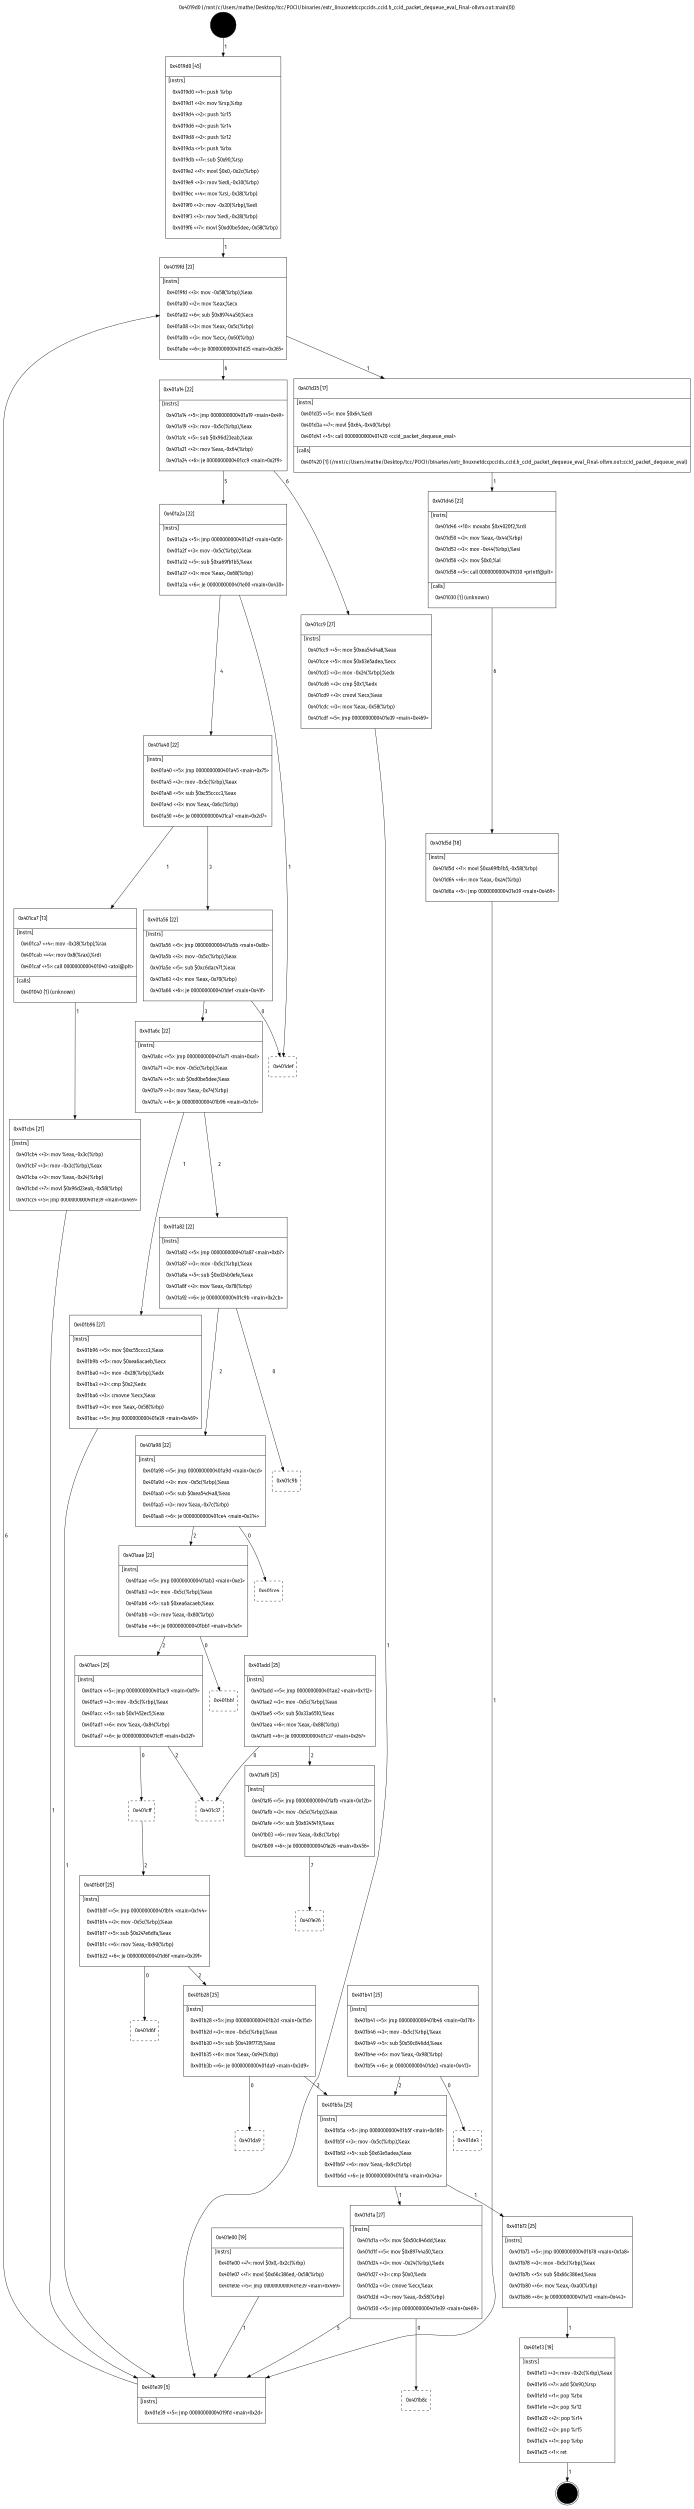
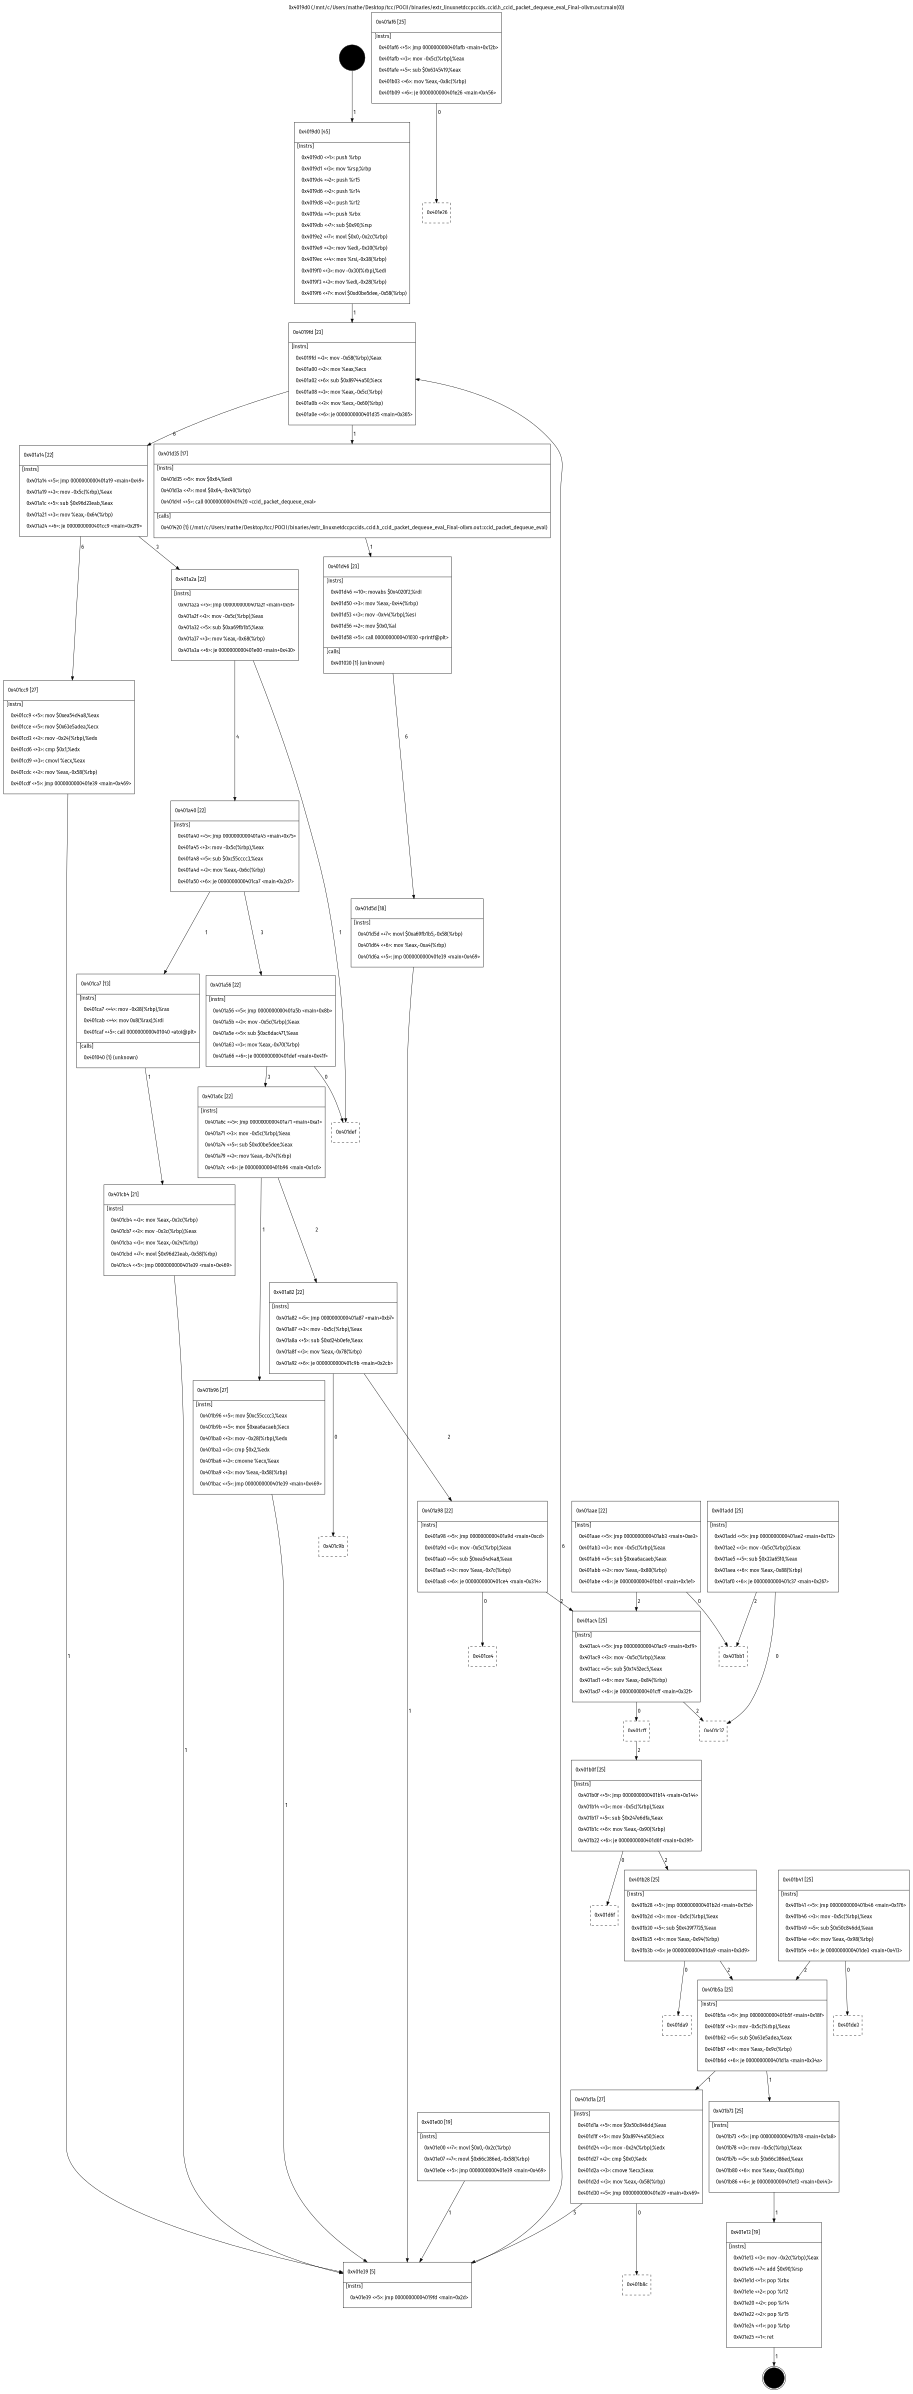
  digraph {
    fontname="Fira Sans"
    label="0x4019d0 (/mnt/c/Users/mathe/Desktop/tcc/POCII/binaries/extr_linuxnetdccpccids..ccid.h_ccid_packet_dequeue_eval_Final-ollvm.out::main(0))"
    labelloc=t
    node [fontname="Fira Sans" shape=record]
    edge [fontname="Fira Sans"]
    Entry [fillcolor=black height=0.3 shape=circle style=filled width=0.3]
    n2 [label="{\n     0x4019d0 [45]\l\n     | [instrs]\l\n     &nbsp;&nbsp;0x4019d0 \<+1\>: push %rbp\l\n     &nbsp;&nbsp;0x4019d1 \<+3\>: mov %rsp,%rbp\l\n     &nbsp;&nbsp;0x4019d4 \<+2\>: push %r15\l\n     &nbsp;&nbsp;0x4019d6 \<+2\>: push %r14\l\n     &nbsp;&nbsp;0x4019d8 \<+2\>: push %r12\l\n     &nbsp;&nbsp;0x4019da \<+1\>: push %rbx\l\n     &nbsp;&nbsp;0x4019db \<+7\>: sub $0x90,%rsp\l\n     &nbsp;&nbsp;0x4019e2 \<+7\>: movl $0x0,-0x2c(%rbp)\l\n     &nbsp;&nbsp;0x4019e9 \<+3\>: mov %edi,-0x30(%rbp)\l\n     &nbsp;&nbsp;0x4019ec \<+4\>: mov %rsi,-0x38(%rbp)\l\n     &nbsp;&nbsp;0x4019f0 \<+3\>: mov -0x30(%rbp),%edi\l\n     &nbsp;&nbsp;0x4019f3 \<+3\>: mov %edi,-0x28(%rbp)\l\n     &nbsp;&nbsp;0x4019f6 \<+7\>: movl $0xd0be5dee,-0x58(%rbp)\l\n  }"]
    n3 [label="{\n     0x4019fd [23]\l\n     | [instrs]\l\n     &nbsp;&nbsp;0x4019fd \<+3\>: mov -0x58(%rbp),%eax\l\n     &nbsp;&nbsp;0x401a00 \<+2\>: mov %eax,%ecx\l\n     &nbsp;&nbsp;0x401a02 \<+6\>: sub $0x89744a50,%ecx\l\n     &nbsp;&nbsp;0x401a08 \<+3\>: mov %eax,-0x5c(%rbp)\l\n     &nbsp;&nbsp;0x401a0b \<+3\>: mov %ecx,-0x60(%rbp)\l\n     &nbsp;&nbsp;0x401a0e \<+6\>: je 0000000000401d35 \<main+0x365\>\l\n  }"]
    n4 [label="{\n     0x401d35 [17]\l\n     | [instrs]\l\n     &nbsp;&nbsp;0x401d35 \<+5\>: mov $0x64,%edi\l\n     &nbsp;&nbsp;0x401d3a \<+7\>: movl $0x64,-0x40(%rbp)\l\n     &nbsp;&nbsp;0x401d41 \<+5\>: call 0000000000401420 \<ccid_packet_dequeue_eval\>\l\n     | [calls]\l\n     &nbsp;&nbsp;0x401420 \{1\} (/mnt/c/Users/mathe/Desktop/tcc/POCII/binaries/extr_linuxnetdccpccids..ccid.h_ccid_packet_dequeue_eval_Final-ollvm.out::ccid_packet_dequeue_eval)\l\n  }"]
    n5 [label="{\n     0x401a14 [22]\l\n     | [instrs]\l\n     &nbsp;&nbsp;0x401a14 \<+5\>: jmp 0000000000401a19 \<main+0x49\>\l\n     &nbsp;&nbsp;0x401a19 \<+3\>: mov -0x5c(%rbp),%eax\l\n     &nbsp;&nbsp;0x401a1c \<+5\>: sub $0x96d23eab,%eax\l\n     &nbsp;&nbsp;0x401a21 \<+3\>: mov %eax,-0x64(%rbp)\l\n     &nbsp;&nbsp;0x401a24 \<+6\>: je 0000000000401cc9 \<main+0x2f9\>\l\n  }"]
    n6 [label="{\n     0x401d46 [23]\l\n     | [instrs]\l\n     &nbsp;&nbsp;0x401d46 \<+10\>: movabs $0x4020f2,%rdi\l\n     &nbsp;&nbsp;0x401d50 \<+3\>: mov %eax,-0x44(%rbp)\l\n     &nbsp;&nbsp;0x401d53 \<+3\>: mov -0x44(%rbp),%esi\l\n     &nbsp;&nbsp;0x401d56 \<+2\>: mov $0x0,%al\l\n     &nbsp;&nbsp;0x401d58 \<+5\>: call 0000000000401030 \<printf@plt\>\l\n     | [calls]\l\n     &nbsp;&nbsp;0x401030 \{1\} (unknown)\l\n  }"]
    n7 [label="{\n     0x401cc9 [27]\l\n     | [instrs]\l\n     &nbsp;&nbsp;0x401cc9 \<+5\>: mov $0xea54d4a8,%eax\l\n     &nbsp;&nbsp;0x401cce \<+5\>: mov $0x63e5adea,%ecx\l\n     &nbsp;&nbsp;0x401cd3 \<+3\>: mov -0x24(%rbp),%edx\l\n     &nbsp;&nbsp;0x401cd6 \<+3\>: cmp $0x1,%edx\l\n     &nbsp;&nbsp;0x401cd9 \<+3\>: cmovl %ecx,%eax\l\n     &nbsp;&nbsp;0x401cdc \<+3\>: mov %eax,-0x58(%rbp)\l\n     &nbsp;&nbsp;0x401cdf \<+5\>: jmp 0000000000401e39 \<main+0x469\>\l\n  }"]
    n8 [label="{\n     0x401a2a [22]\l\n     | [instrs]\l\n     &nbsp;&nbsp;0x401a2a \<+5\>: jmp 0000000000401a2f \<main+0x5f\>\l\n     &nbsp;&nbsp;0x401a2f \<+3\>: mov -0x5c(%rbp),%eax\l\n     &nbsp;&nbsp;0x401a32 \<+5\>: sub $0xa69fb1b5,%eax\l\n     &nbsp;&nbsp;0x401a37 \<+3\>: mov %eax,-0x68(%rbp)\l\n     &nbsp;&nbsp;0x401a3a \<+6\>: je 0000000000401e00 \<main+0x430\>\l\n  }"]
    n9 [label="{\n     0x401d5d [18]\l\n     | [instrs]\l\n     &nbsp;&nbsp;0x401d5d \<+7\>: movl $0xa69fb1b5,-0x58(%rbp)\l\n     &nbsp;&nbsp;0x401d64 \<+6\>: mov %eax,-0xa4(%rbp)\l\n     &nbsp;&nbsp;0x401d6a \<+5\>: jmp 0000000000401e39 \<main+0x469\>\l\n  }"]
    n10 [label="{\n     0x401e39 [5]\l\n     | [instrs]\l\n     &nbsp;&nbsp;0x401e39 \<+5\>: jmp 00000000004019fd \<main+0x2d\>\l\n  }"]
    n11 [label="{\n     0x401a40 [22]\l\n     | [instrs]\l\n     &nbsp;&nbsp;0x401a40 \<+5\>: jmp 0000000000401a45 \<main+0x75\>\l\n     &nbsp;&nbsp;0x401a45 \<+3\>: mov -0x5c(%rbp),%eax\l\n     &nbsp;&nbsp;0x401a48 \<+5\>: sub $0xc55cccc3,%eax\l\n     &nbsp;&nbsp;0x401a4d \<+3\>: mov %eax,-0x6c(%rbp)\l\n     &nbsp;&nbsp;0x401a50 \<+6\>: je 0000000000401ca7 \<main+0x2d7\>\l\n  }"]
    n12 [label="{\n     0x401def\l\n  }" style=dashed]
    Exit [fillcolor=black height=0.3 peripheries=2 shape=circle style=filled width=0.3]
    n14 [label="{\n     0x401e00 [19]\l\n     | [instrs]\l\n     &nbsp;&nbsp;0x401e00 \<+7\>: movl $0x0,-0x2c(%rbp)\l\n     &nbsp;&nbsp;0x401e07 \<+7\>: movl $0x66c386ed,-0x58(%rbp)\l\n     &nbsp;&nbsp;0x401e0e \<+5\>: jmp 0000000000401e39 \<main+0x469\>\l\n  }"]
    n15 [label="{\n     0x401ca7 [13]\l\n     | [instrs]\l\n     &nbsp;&nbsp;0x401ca7 \<+4\>: mov -0x38(%rbp),%rax\l\n     &nbsp;&nbsp;0x401cab \<+4\>: mov 0x8(%rax),%rdi\l\n     &nbsp;&nbsp;0x401caf \<+5\>: call 0000000000401040 \<atoi@plt\>\l\n     | [calls]\l\n     &nbsp;&nbsp;0x401040 \{1\} (unknown)\l\n  }"]
    n16 [label="{\n     0x401a56 [22]\l\n     | [instrs]\l\n     &nbsp;&nbsp;0x401a56 \<+5\>: jmp 0000000000401a5b \<main+0x8b\>\l\n     &nbsp;&nbsp;0x401a5b \<+3\>: mov -0x5c(%rbp),%eax\l\n     &nbsp;&nbsp;0x401a5e \<+5\>: sub $0xc6dac471,%eax\l\n     &nbsp;&nbsp;0x401a63 \<+3\>: mov %eax,-0x70(%rbp)\l\n     &nbsp;&nbsp;0x401a66 \<+6\>: je 0000000000401def \<main+0x41f\>\l\n  }"]
    n17 [label="{\n     0x401b8c\l\n  }" style=dashed]
    n18 [label="{\n     0x401cb4 [21]\l\n     | [instrs]\l\n     &nbsp;&nbsp;0x401cb4 \<+3\>: mov %eax,-0x3c(%rbp)\l\n     &nbsp;&nbsp;0x401cb7 \<+3\>: mov -0x3c(%rbp),%eax\l\n     &nbsp;&nbsp;0x401cba \<+3\>: mov %eax,-0x24(%rbp)\l\n     &nbsp;&nbsp;0x401cbd \<+7\>: movl $0x96d23eab,-0x58(%rbp)\l\n     &nbsp;&nbsp;0x401cc4 \<+5\>: jmp 0000000000401e39 \<main+0x469\>\l\n  }"]
    n19 [label="{\n     0x401a6c [22]\l\n     | [instrs]\l\n     &nbsp;&nbsp;0x401a6c \<+5\>: jmp 0000000000401a71 \<main+0xa1\>\l\n     &nbsp;&nbsp;0x401a71 \<+3\>: mov -0x5c(%rbp),%eax\l\n     &nbsp;&nbsp;0x401a74 \<+5\>: sub $0xd0be5dee,%eax\l\n     &nbsp;&nbsp;0x401a79 \<+3\>: mov %eax,-0x74(%rbp)\l\n     &nbsp;&nbsp;0x401a7c \<+6\>: je 0000000000401b96 \<main+0x1c6\>\l\n  }"]
    n20 [label="{\n     0x401e13 [19]\l\n     | [instrs]\l\n     &nbsp;&nbsp;0x401e13 \<+3\>: mov -0x2c(%rbp),%eax\l\n     &nbsp;&nbsp;0x401e16 \<+7\>: add $0x90,%rsp\l\n     &nbsp;&nbsp;0x401e1d \<+1\>: pop %rbx\l\n     &nbsp;&nbsp;0x401e1e \<+2\>: pop %r12\l\n     &nbsp;&nbsp;0x401e20 \<+2\>: pop %r14\l\n     &nbsp;&nbsp;0x401e22 \<+2\>: pop %r15\l\n     &nbsp;&nbsp;0x401e24 \<+1\>: pop %rbp\l\n     &nbsp;&nbsp;0x401e25 \<+1\>: ret\l\n  }"]
    n21 [label="{\n     0x401b96 [27]\l\n     | [instrs]\l\n     &nbsp;&nbsp;0x401b96 \<+5\>: mov $0xc55cccc3,%eax\l\n     &nbsp;&nbsp;0x401b9b \<+5\>: mov $0xea6acaeb,%ecx\l\n     &nbsp;&nbsp;0x401ba0 \<+3\>: mov -0x28(%rbp),%edx\l\n     &nbsp;&nbsp;0x401ba3 \<+3\>: cmp $0x2,%edx\l\n     &nbsp;&nbsp;0x401ba6 \<+3\>: cmovne %ecx,%eax\l\n     &nbsp;&nbsp;0x401ba9 \<+3\>: mov %eax,-0x58(%rbp)\l\n     &nbsp;&nbsp;0x401bac \<+5\>: jmp 0000000000401e39 \<main+0x469\>\l\n  }"]
    n22 [label="{\n     0x401a82 [22]\l\n     | [instrs]\l\n     &nbsp;&nbsp;0x401a82 \<+5\>: jmp 0000000000401a87 \<main+0xb7\>\l\n     &nbsp;&nbsp;0x401a87 \<+3\>: mov -0x5c(%rbp),%eax\l\n     &nbsp;&nbsp;0x401a8a \<+5\>: sub $0xd24b0efe,%eax\l\n     &nbsp;&nbsp;0x401a8f \<+3\>: mov %eax,-0x78(%rbp)\l\n     &nbsp;&nbsp;0x401a92 \<+6\>: je 0000000000401c9b \<main+0x2cb\>\l\n  }"]
    n23 [label="{\n     0x401c9b\l\n  }" style=dashed]
    n24 [label="{\n     0x401a98 [22]\l\n     | [instrs]\l\n     &nbsp;&nbsp;0x401a98 \<+5\>: jmp 0000000000401a9d \<main+0xcd\>\l\n     &nbsp;&nbsp;0x401a9d \<+3\>: mov -0x5c(%rbp),%eax\l\n     &nbsp;&nbsp;0x401aa0 \<+5\>: sub $0xea54d4a8,%eax\l\n     &nbsp;&nbsp;0x401aa5 \<+3\>: mov %eax,-0x7c(%rbp)\l\n     &nbsp;&nbsp;0x401aa8 \<+6\>: je 0000000000401ce4 \<main+0x314\>\l\n  }"]
    n25 [label="{\n     0x401ce4\l\n  }" style=dashed]
    n26 [label="{\n     0x401aae [22]\l\n     | [instrs]\l\n     &nbsp;&nbsp;0x401aae \<+5\>: jmp 0000000000401ab3 \<main+0xe3\>\l\n     &nbsp;&nbsp;0x401ab3 \<+3\>: mov -0x5c(%rbp),%eax\l\n     &nbsp;&nbsp;0x401ab6 \<+5\>: sub $0xea6acaeb,%eax\l\n     &nbsp;&nbsp;0x401abb \<+3\>: mov %eax,-0x80(%rbp)\l\n     &nbsp;&nbsp;0x401abe \<+6\>: je 0000000000401bb1 \<main+0x1e1\>\l\n  }"]
    n27 [label="{\n     0x401b73 [25]\l\n     | [instrs]\l\n     &nbsp;&nbsp;0x401b73 \<+5\>: jmp 0000000000401b78 \<main+0x1a8\>\l\n     &nbsp;&nbsp;0x401b78 \<+3\>: mov -0x5c(%rbp),%eax\l\n     &nbsp;&nbsp;0x401b7b \<+5\>: sub $0x66c386ed,%eax\l\n     &nbsp;&nbsp;0x401b80 \<+6\>: mov %eax,-0xa0(%rbp)\l\n     &nbsp;&nbsp;0x401b86 \<+6\>: je 0000000000401e13 \<main+0x443\>\l\n  }"]
    n28 [label="{\n     0x401bb1\l\n  }" style=dashed]
    n29 [label="{\n     0x401ac4 [25]\l\n     | [instrs]\l\n     &nbsp;&nbsp;0x401ac4 \<+5\>: jmp 0000000000401ac9 \<main+0xf9\>\l\n     &nbsp;&nbsp;0x401ac9 \<+3\>: mov -0x5c(%rbp),%eax\l\n     &nbsp;&nbsp;0x401acc \<+5\>: sub $0x1452ec5,%eax\l\n     &nbsp;&nbsp;0x401ad1 \<+6\>: mov %eax,-0x84(%rbp)\l\n     &nbsp;&nbsp;0x401ad7 \<+6\>: je 0000000000401cff \<main+0x32f\>\l\n  }"]
    n30 [label="{\n     0x401d1a [27]\l\n     | [instrs]\l\n     &nbsp;&nbsp;0x401d1a \<+5\>: mov $0x50c846dd,%eax\l\n     &nbsp;&nbsp;0x401d1f \<+5\>: mov $0x89744a50,%ecx\l\n     &nbsp;&nbsp;0x401d24 \<+3\>: mov -0x24(%rbp),%edx\l\n     &nbsp;&nbsp;0x401d27 \<+3\>: cmp $0x0,%edx\l\n     &nbsp;&nbsp;0x401d2a \<+3\>: cmove %ecx,%eax\l\n     &nbsp;&nbsp;0x401d2d \<+3\>: mov %eax,-0x58(%rbp)\l\n     &nbsp;&nbsp;0x401d30 \<+5\>: jmp 0000000000401e39 \<main+0x469\>\l\n  }"]
    n31 [label="{\n     0x401cff\l\n  }" style=dashed]
    n32 [label="{\n     0x401c37\l\n  }" style=dashed]
    n33 [label="{\n     0x401b5a [25]\l\n     | [instrs]\l\n     &nbsp;&nbsp;0x401b5a \<+5\>: jmp 0000000000401b5f \<main+0x18f\>\l\n     &nbsp;&nbsp;0x401b5f \<+3\>: mov -0x5c(%rbp),%eax\l\n     &nbsp;&nbsp;0x401b62 \<+5\>: sub $0x63e5adea,%eax\l\n     &nbsp;&nbsp;0x401b67 \<+6\>: mov %eax,-0x9c(%rbp)\l\n     &nbsp;&nbsp;0x401b6d \<+6\>: je 0000000000401d1a \<main+0x34a\>\l\n  }"]
    n34 [label="{\n     0x401b0f [25]\l\n     | [instrs]\l\n     &nbsp;&nbsp;0x401b0f \<+5\>: jmp 0000000000401b14 \<main+0x144\>\l\n     &nbsp;&nbsp;0x401b14 \<+3\>: mov -0x5c(%rbp),%eax\l\n     &nbsp;&nbsp;0x401b17 \<+5\>: sub $0x247e6dfa,%eax\l\n     &nbsp;&nbsp;0x401b1c \<+6\>: mov %eax,-0x90(%rbp)\l\n     &nbsp;&nbsp;0x401b22 \<+6\>: je 0000000000401d6f \<main+0x39f\>\l\n  }"]
    n35 [label="{\n     0x401add [25]\l\n     | [instrs]\l\n     &nbsp;&nbsp;0x401add \<+5\>: jmp 0000000000401ae2 \<main+0x112\>\l\n     &nbsp;&nbsp;0x401ae2 \<+3\>: mov -0x5c(%rbp),%eax\l\n     &nbsp;&nbsp;0x401ae5 \<+5\>: sub $0x33a6510,%eax\l\n     &nbsp;&nbsp;0x401aea \<+6\>: mov %eax,-0x88(%rbp)\l\n     &nbsp;&nbsp;0x401af0 \<+6\>: je 0000000000401c37 \<main+0x267\>\l\n  }"]
    n36 [label="{\n     0x401af6 [25]\l\n     | [instrs]\l\n     &nbsp;&nbsp;0x401af6 \<+5\>: jmp 0000000000401afb \<main+0x12b\>\l\n     &nbsp;&nbsp;0x401afb \<+3\>: mov -0x5c(%rbp),%eax\l\n     &nbsp;&nbsp;0x401afe \<+5\>: sub $0x6345419,%eax\l\n     &nbsp;&nbsp;0x401b03 \<+6\>: mov %eax,-0x8c(%rbp)\l\n     &nbsp;&nbsp;0x401b09 \<+6\>: je 0000000000401e26 \<main+0x456\>\l\n  }"]
    n37 [label="{\n     0x401de3\l\n  }" style=dashed]
    n38 [label="{\n     0x401e26\l\n  }" style=dashed]
    n39 [label="{\n     0x401b41 [25]\l\n     | [instrs]\l\n     &nbsp;&nbsp;0x401b41 \<+5\>: jmp 0000000000401b46 \<main+0x176\>\l\n     &nbsp;&nbsp;0x401b46 \<+3\>: mov -0x5c(%rbp),%eax\l\n     &nbsp;&nbsp;0x401b49 \<+5\>: sub $0x50c846dd,%eax\l\n     &nbsp;&nbsp;0x401b4e \<+6\>: mov %eax,-0x98(%rbp)\l\n     &nbsp;&nbsp;0x401b54 \<+6\>: je 0000000000401de3 \<main+0x413\>\l\n  }"]
    n40 [label="{\n     0x401b28 [25]\l\n     | [instrs]\l\n     &nbsp;&nbsp;0x401b28 \<+5\>: jmp 0000000000401b2d \<main+0x15d\>\l\n     &nbsp;&nbsp;0x401b2d \<+3\>: mov -0x5c(%rbp),%eax\l\n     &nbsp;&nbsp;0x401b30 \<+5\>: sub $0x439f7735,%eax\l\n     &nbsp;&nbsp;0x401b35 \<+6\>: mov %eax,-0x94(%rbp)\l\n     &nbsp;&nbsp;0x401b3b \<+6\>: je 0000000000401da9 \<main+0x3d9\>\l\n  }"]
    n41 [label="{\n     0x401d6f\l\n  }" style=dashed]
    n42 [label="{\n     0x401da9\l\n  }" style=dashed]
    Entry -> n2 [label=" 1"]
    n2 -> n3 [label=" 1"]
    n3 -> n4 [label=" 1"]
    n3 -> n5 [label=" 6"]
    n4 -> n6 [label=" 1"]
    n5 -> n7 [label=" 6"]
-   n5 -> n8 [label=" 5"]
+   n5 -> n8 [label=" 3"]
    n6 -> n9 [label=" 6"]
    n7 -> n10 [label=" 1"]
    n8 -> n11 [label=" 4"]
    n8 -> n12 [label=" 1"]
    n9 -> n10 [label=" 1"]
    n10 -> n3 [label=" 6"]
    n11 -> n15 [label=" 1"]
    n11 -> n16 [label=" 3"]
    n14 -> n10 [label=" 1"]
    n15 -> n18 [label=" 1"]
    n16 -> n12 [label=" 0"]
    n16 -> n19 [label=" 3"]
    n18 -> n10 [label=" 1"]
    n19 -> n21 [label=" 1"]
    n19 -> n22 [label=" 2"]
    n20 -> Exit [label=" 1"]
    n21 -> n10 [label=" 1"]
    n22 -> n23 [label=" 0"]
    n22 -> n24 [label=" 2"]
    n24 -> n25 [label=" 0"]
-   n24 -> n26 [label=" 2"]
+   n24 -> n29 [label=" 2"]
    n26 -> n28 [label=" 0"]
    n26 -> n29 [label=" 2"]
    n27 -> n20 [label=" 1"]
    n29 -> n31 [label=" 0"]
    n29 -> n32 [label=" 2"]
    n30 -> n10 [label=" 5"]
    n30 -> n17 [label=" 0"]
    n31 -> n34 [label=" 2"]
    n33 -> n27 [label=" 1"]
    n33 -> n30 [label=" 1"]
    n34 -> n40 [label=" 2"]
    n34 -> n41 [label=" 0"]
    n35 -> n32 [label=" 0"]
-   n35 -> n36 [label=" 2"]
-   n36 -> n38 [label=" 7"]
+   n35 -> n28 [label=" 2"]
+   n36 -> n38 [label=" 0"]
    n39 -> n33 [label=" 2"]
    n39 -> n37 [label=" 0"]
    n40 -> n33 [label=" 2"]
    n40 -> n42 [label=" 0"]
  }
